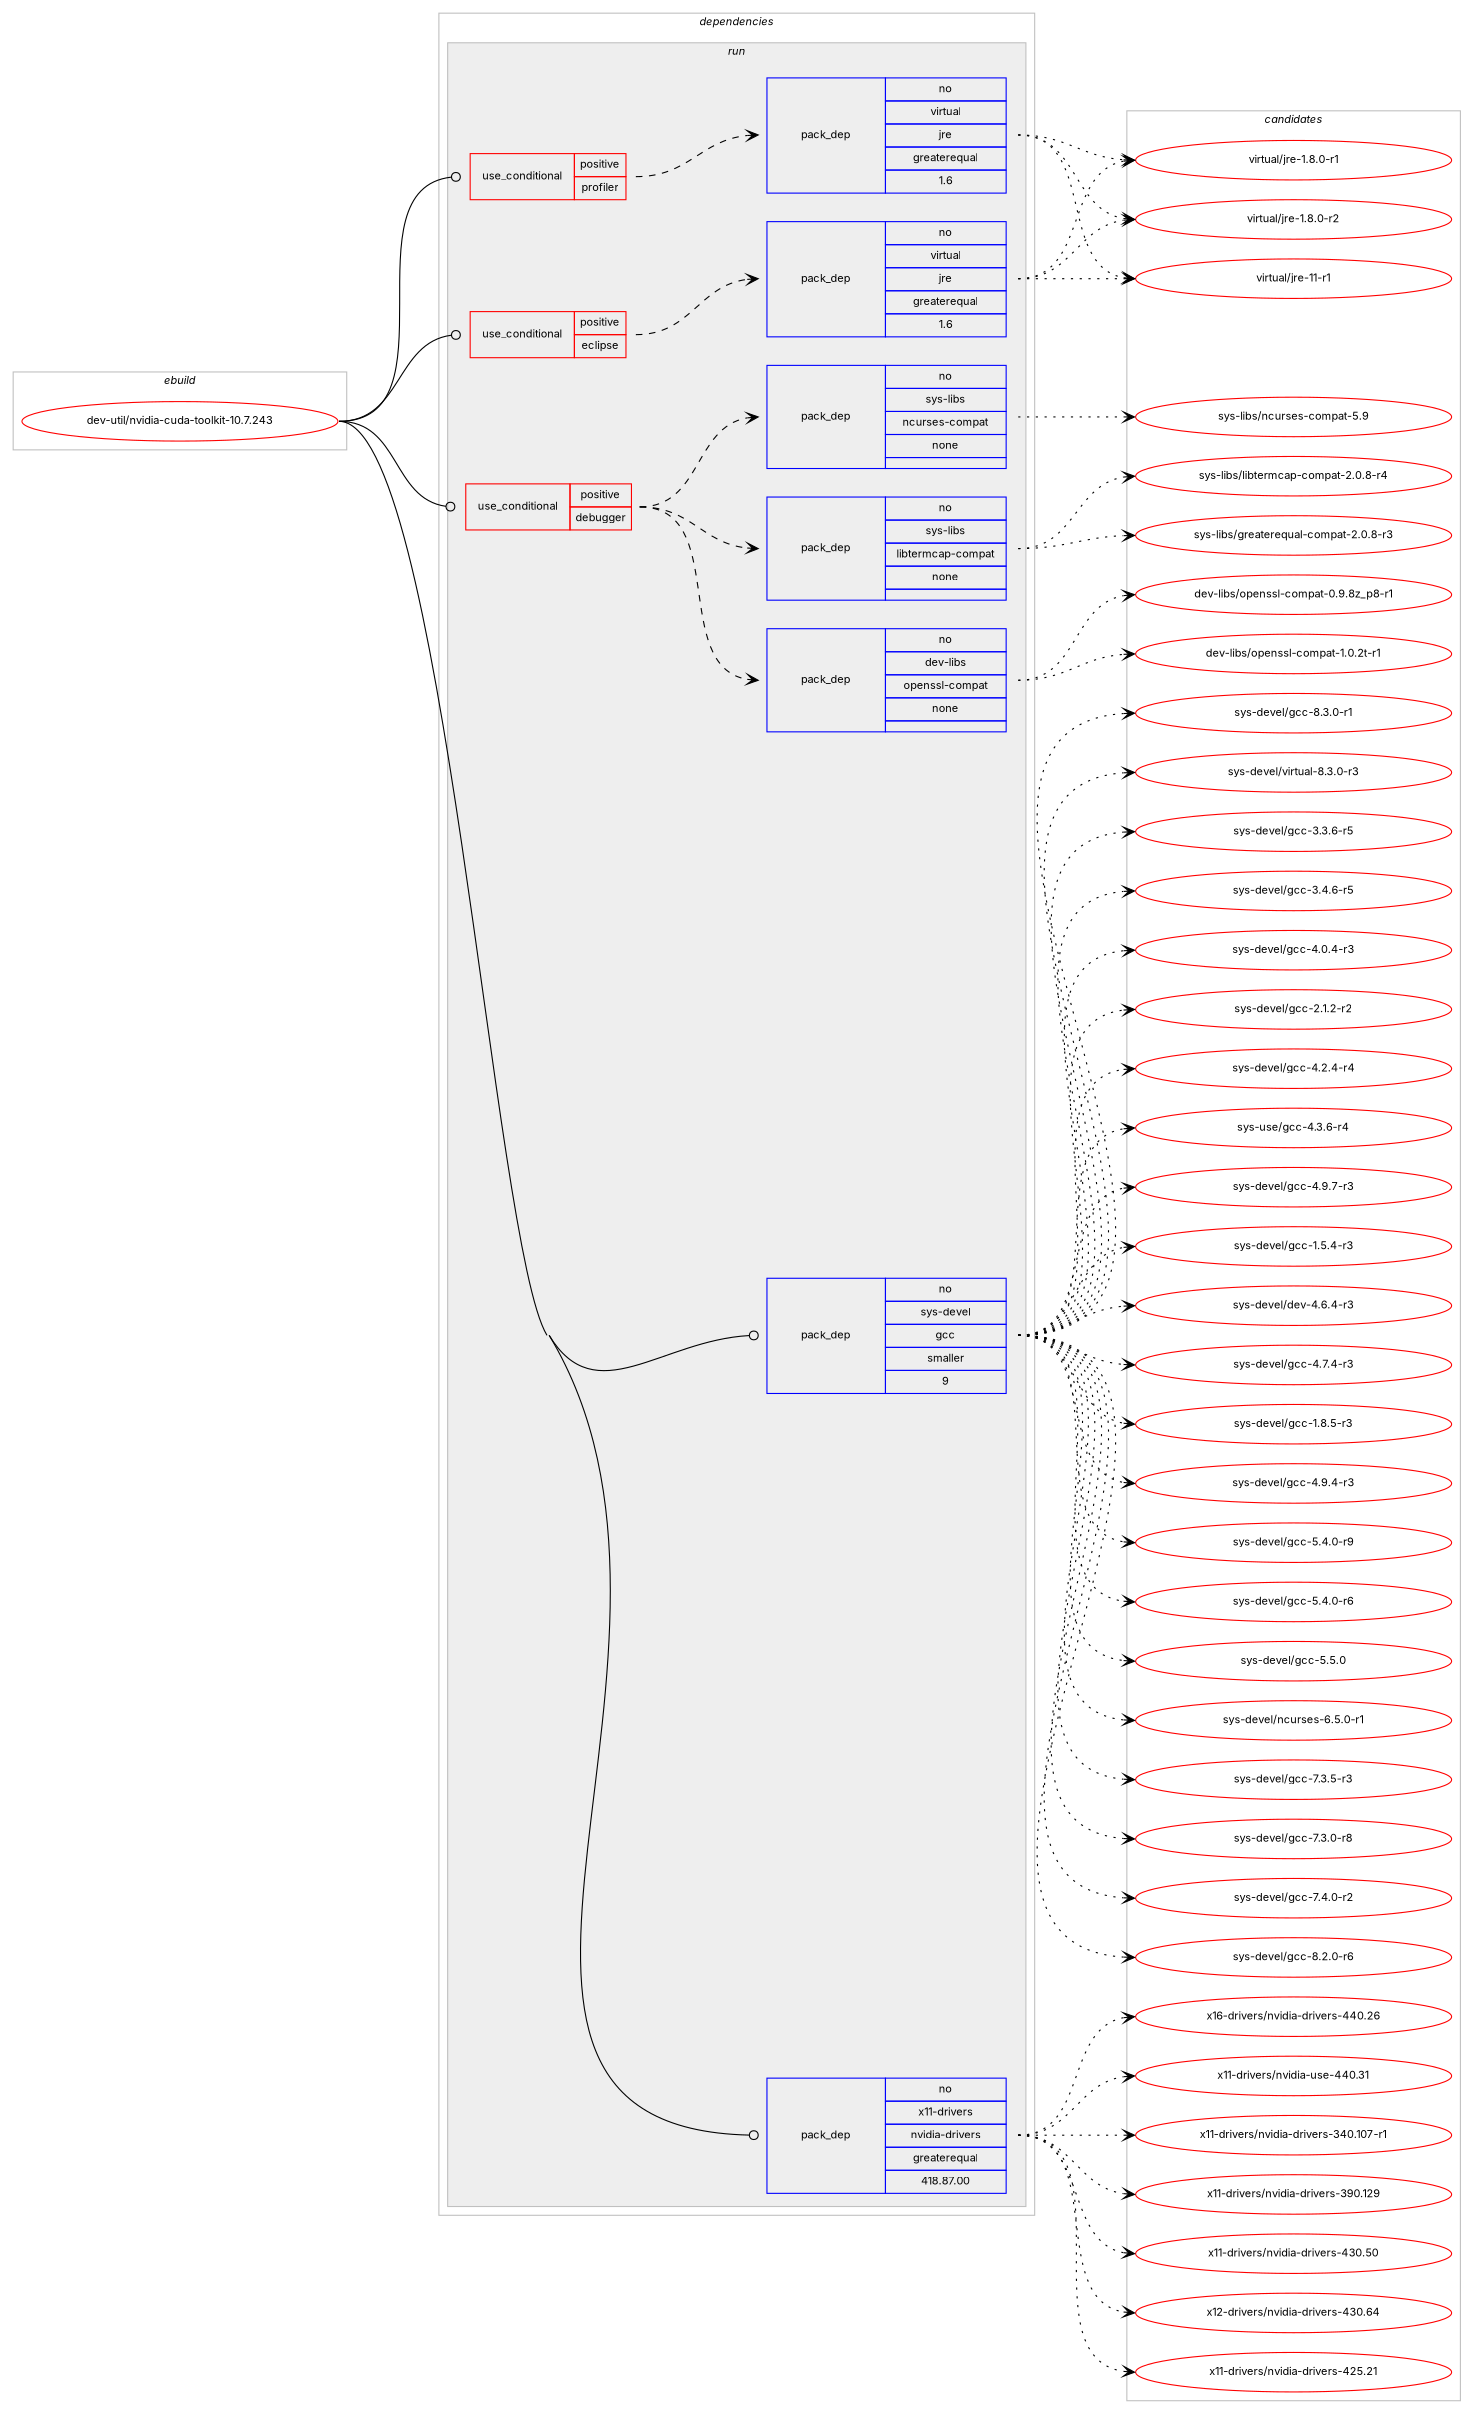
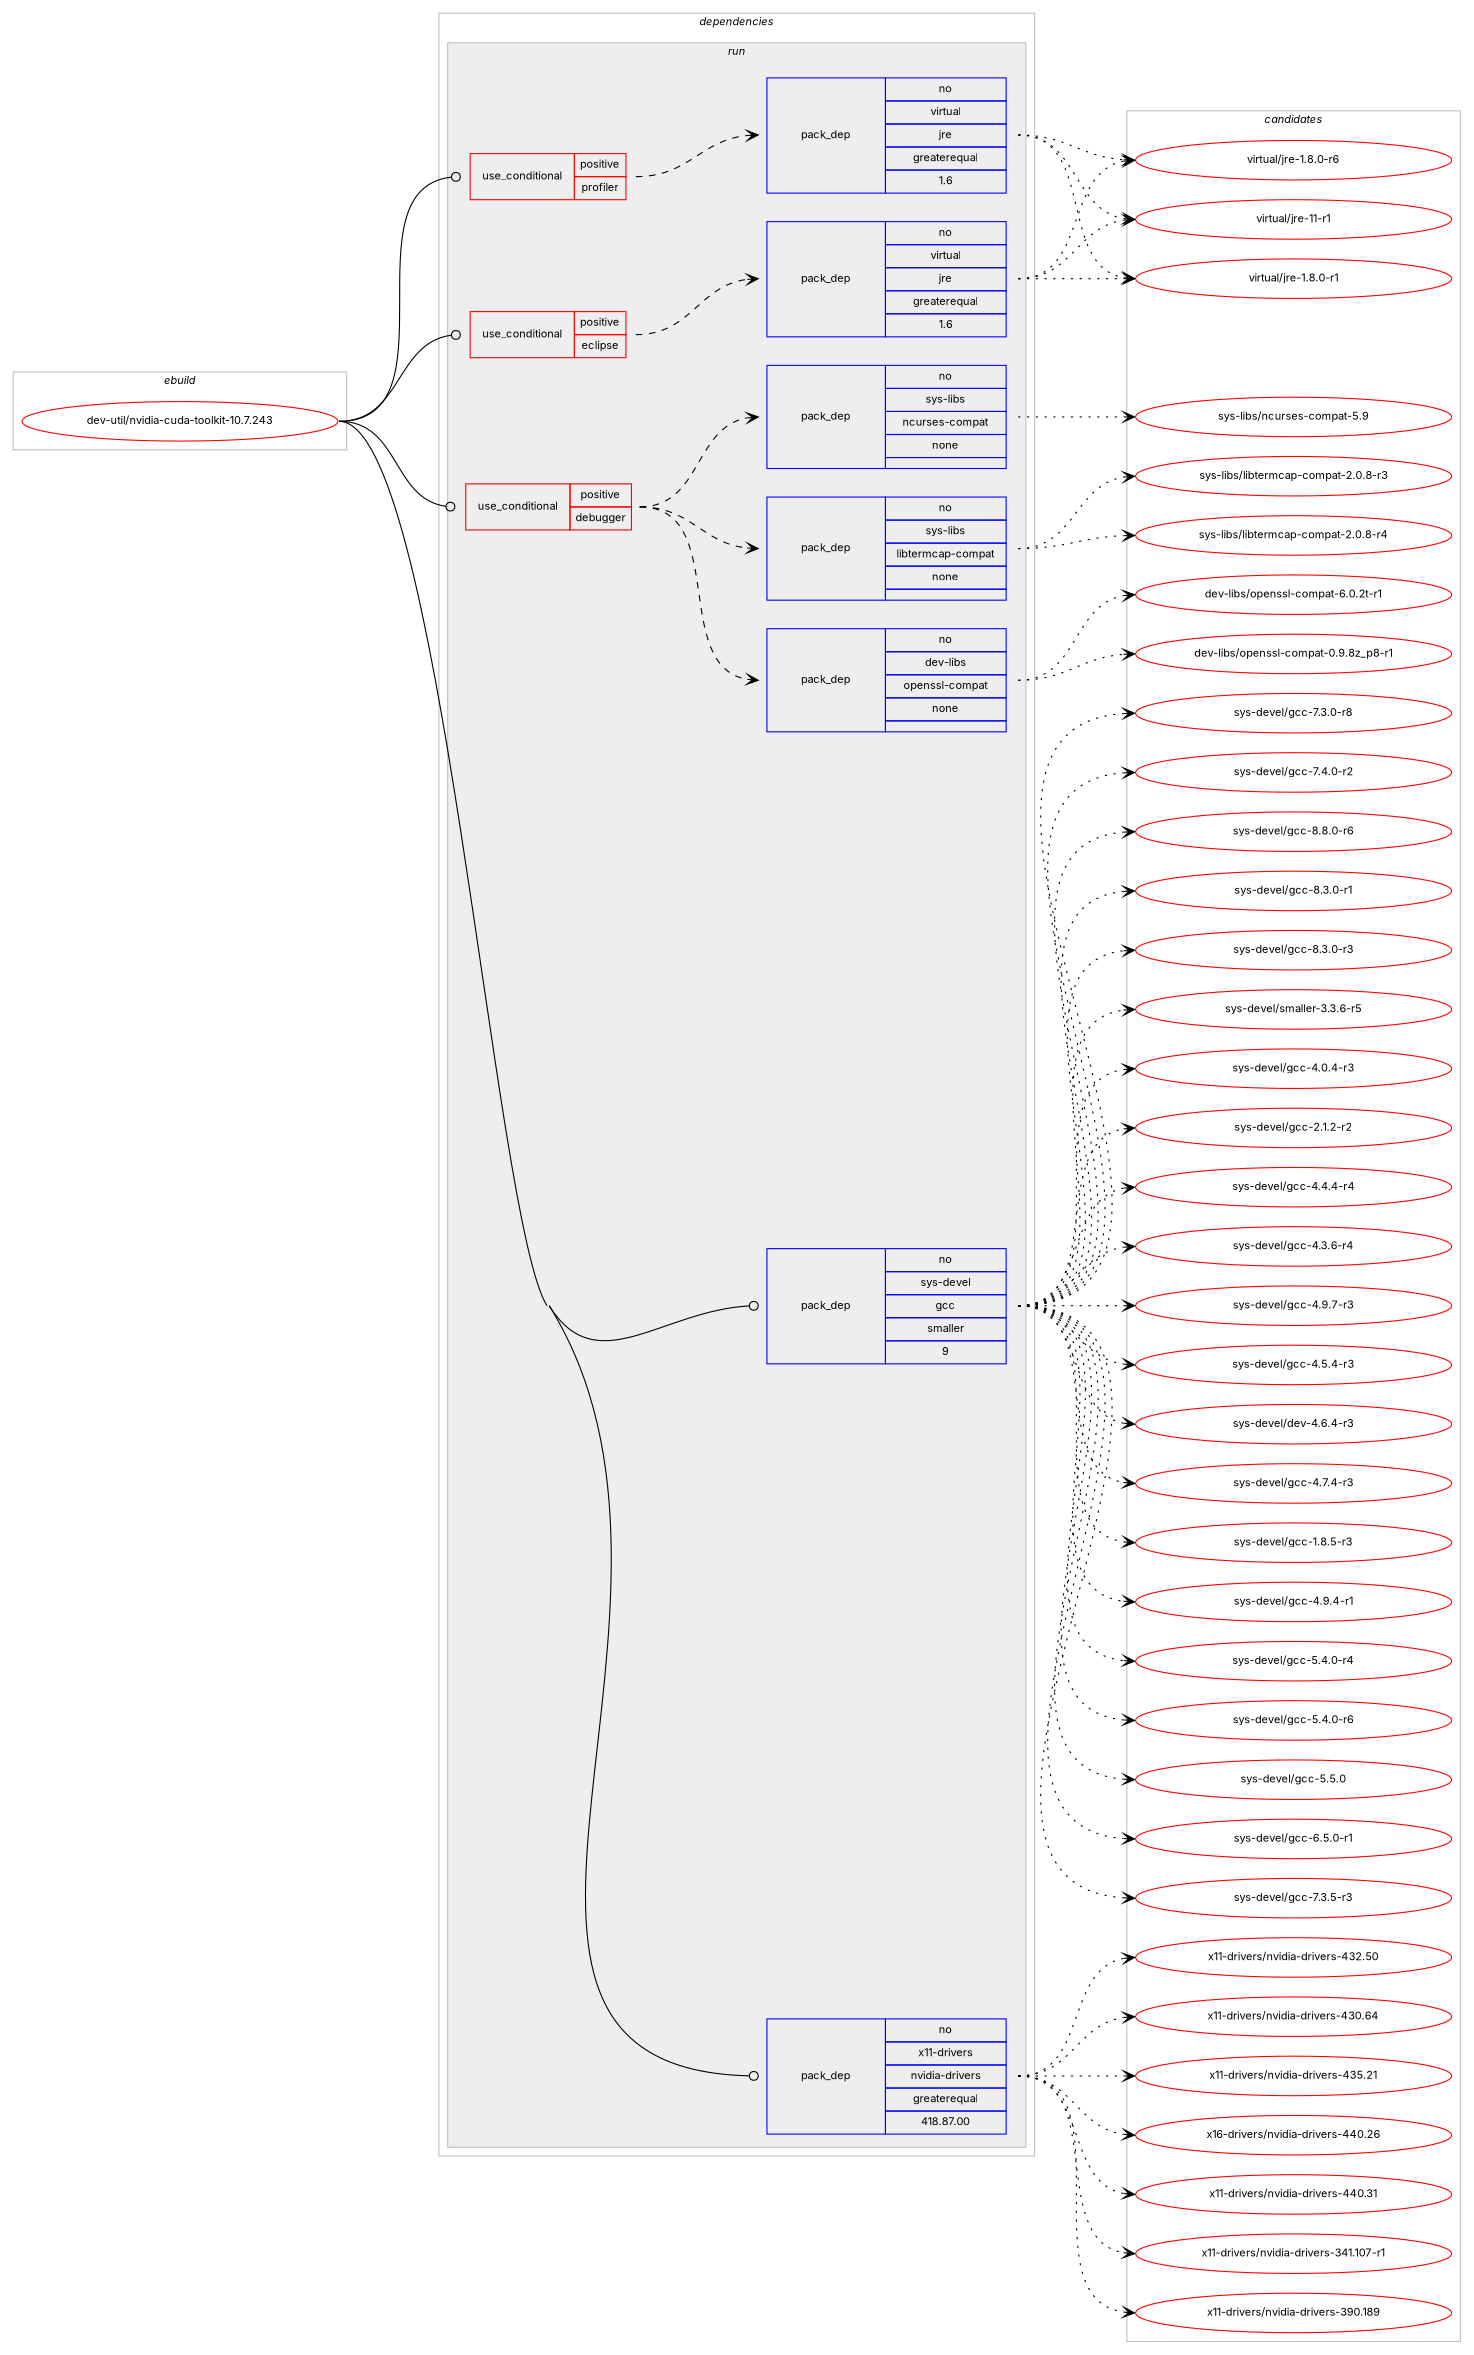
  digraph {
    compound=true
    concentrate=true
    fontname=Inter
    fontsize=10
    newrank=true
    rankdir=LR
    ranksep=1.5
    node [color=red fontname=Inter fontsize=10]
    edge [arrowhead=vee fontname=Inter headport=w style=dotted tailport=e weight=100]
    n1 [label="dev-util/nvidia-cuda-toolkit-10.7.243" width=4]
    n2 [color=blue label=<<TABLE BORDER="0" CELLBORDER="1" CELLSPACING="0" CELLPADDING="4" WIDTH="220"><TR><TD ROWSPAN="6" CELLPADDING="30">pack_dep</TD></TR><TR><TD WIDTH="110">no</TD></TR><TR><TD>dev-libs</TD></TR><TR><TD>openssl-compat</TD></TR><TR><TD>none</TD></TR><TR><TD></TD></TR></TABLE>> shape=none]
    n3 [color=blue label=<<TABLE BORDER="0" CELLBORDER="1" CELLSPACING="0" CELLPADDING="4" WIDTH="220"><TR><TD ROWSPAN="6" CELLPADDING="30">pack_dep</TD></TR><TR><TD WIDTH="110">no</TD></TR><TR><TD>sys-libs</TD></TR><TR><TD>libtermcap-compat</TD></TR><TR><TD>none</TD></TR><TR><TD></TD></TR></TABLE>> shape=none]
    n4 [color=blue label=<<TABLE BORDER="0" CELLBORDER="1" CELLSPACING="0" CELLPADDING="4" WIDTH="220"><TR><TD ROWSPAN="6" CELLPADDING="30">pack_dep</TD></TR><TR><TD WIDTH="110">no</TD></TR><TR><TD>sys-libs</TD></TR><TR><TD>ncurses-compat</TD></TR><TR><TD>none</TD></TR><TR><TD></TD></TR></TABLE>> shape=none]
    n5 [label=<<TABLE BORDER="0" CELLBORDER="1" CELLSPACING="0" CELLPADDING="4"><TR><TD ROWSPAN="3" CELLPADDING="10">use_conditional</TD></TR><TR><TD>positive</TD></TR><TR><TD>debugger</TD></TR></TABLE>> shape=none]
    n6 [color=blue label=<<TABLE BORDER="0" CELLBORDER="1" CELLSPACING="0" CELLPADDING="4" WIDTH="220"><TR><TD ROWSPAN="6" CELLPADDING="30">pack_dep</TD></TR><TR><TD WIDTH="110">no</TD></TR><TR><TD>virtual</TD></TR><TR><TD>jre</TD></TR><TR><TD>greaterequal</TD></TR><TR><TD>1.6</TD></TR></TABLE>> shape=none]
    n7 [label=<<TABLE BORDER="0" CELLBORDER="1" CELLSPACING="0" CELLPADDING="4"><TR><TD ROWSPAN="3" CELLPADDING="10">use_conditional</TD></TR><TR><TD>positive</TD></TR><TR><TD>eclipse</TD></TR></TABLE>> shape=none]
    n8 [color=blue label=<<TABLE BORDER="0" CELLBORDER="1" CELLSPACING="0" CELLPADDING="4" WIDTH="220"><TR><TD ROWSPAN="6" CELLPADDING="30">pack_dep</TD></TR><TR><TD WIDTH="110">no</TD></TR><TR><TD>virtual</TD></TR><TR><TD>jre</TD></TR><TR><TD>greaterequal</TD></TR><TR><TD>1.6</TD></TR></TABLE>> shape=none]
    n9 [label=<<TABLE BORDER="0" CELLBORDER="1" CELLSPACING="0" CELLPADDING="4"><TR><TD ROWSPAN="3" CELLPADDING="10">use_conditional</TD></TR><TR><TD>positive</TD></TR><TR><TD>profiler</TD></TR></TABLE>> shape=none]
    n10 [color=blue label=<<TABLE BORDER="0" CELLBORDER="1" CELLSPACING="0" CELLPADDING="4" WIDTH="220"><TR><TD ROWSPAN="6" CELLPADDING="30">pack_dep</TD></TR><TR><TD WIDTH="110">no</TD></TR><TR><TD>sys-devel</TD></TR><TR><TD>gcc</TD></TR><TR><TD>smaller</TD></TR><TR><TD>9</TD></TR></TABLE>> shape=none]
    n11 [color=blue label=<<TABLE BORDER="0" CELLBORDER="1" CELLSPACING="0" CELLPADDING="4" WIDTH="220"><TR><TD ROWSPAN="6" CELLPADDING="30">pack_dep</TD></TR><TR><TD WIDTH="110">no</TD></TR><TR><TD>x11-drivers</TD></TR><TR><TD>nvidia-drivers</TD></TR><TR><TD>greaterequal</TD></TR><TR><TD>418.87.00</TD></TR></TABLE>> shape=none]
    n12 [label="dev-libs/openssl-compat-0.9.8z_p8-r1" width=4]
-   n13 [label="dev-libs/openssl-compat-1.0.2t-r1" width=4]
-   n14 [label="sys-libs/greaterequal-compat-2.0.8-r3" width=4]
+   n13 [label="dev-libs/openssl-compat-6.0.2t-r1" width=4]
+   n14 [label="sys-libs/libtermcap-compat-2.0.8-r3" width=4]
    n15 [label="sys-libs/libtermcap-compat-2.0.8-r4" width=4]
    n16 [label="sys-libs/ncurses-compat-5.9" width=4]
    n17 [label="virtual/jre-1.8.0-r1" width=4]
-   n18 [label="virtual/jre-1.8.0-r2" width=4]
+   n18 [label="virtual/jre-1.8.0-r6" width=4]
    n19 [label="virtual/jre-11-r1" width=4]
-   n20 [label="sys-devel/gcc-3.3.6-r5" width=4]
-   n21 [label="sys-devel/gcc-3.4.6-r5" width=4]
+   n20 [label="sys-devel/smaller-3.3.6-r5" width=4]
    n22 [label="sys-devel/gcc-4.0.4-r3" width=4]
    n23 [label="sys-devel/gcc-2.1.2-r2" width=4]
-   n24 [label="sys-devel/gcc-4.2.4-r4" width=4]
-   n25 [label="sys-use/gcc-4.3.6-r4" width=4]
+   n24 [label="sys-devel/gcc-4.4.4-r4" width=4]
+   n25 [label="sys-devel/gcc-4.3.6-r4" width=4]
    n26 [label="sys-devel/gcc-4.9.7-r3" width=4]
-   n27 [label="sys-devel/gcc-1.5.4-r3" width=4]
+   n27 [label="sys-devel/gcc-4.5.4-r3" width=4]
    n28 [label="sys-devel/dev-4.6.4-r3" width=4]
    n29 [label="sys-devel/gcc-4.7.4-r3" width=4]
    n30 [label="sys-devel/gcc-1.8.5-r3" width=4]
-   n31 [label="sys-devel/gcc-4.9.4-r3" width=4]
-   n32 [label="sys-devel/gcc-5.4.0-r9" width=4]
+   n31 [label="sys-devel/gcc-4.9.4-r1" width=4]
+   n32 [label="sys-devel/gcc-5.4.0-r4" width=4]
    n33 [label="sys-devel/gcc-5.4.0-r6" width=4]
    n34 [label="sys-devel/gcc-5.5.0" width=4]
-   n35 [label="sys-devel/ncurses-6.5.0-r1" width=4]
+   n35 [label="sys-devel/gcc-6.5.0-r1" width=4]
    n36 [label="sys-devel/gcc-7.3.5-r3" width=4]
    n37 [label="sys-devel/gcc-7.3.0-r8" width=4]
    n38 [label="sys-devel/gcc-7.4.0-r2" width=4]
-   n39 [label="sys-devel/gcc-8.2.0-r6" width=4]
+   n39 [label="sys-devel/gcc-8.8.0-r6" width=4]
    n40 [label="sys-devel/gcc-8.3.0-r1" width=4]
-   n41 [label="sys-devel/virtual-8.3.0-r3" width=4]
-   n42 [label="x11-drivers/nvidia-drivers-340.107-r1" width=4]
-   n43 [label="x11-drivers/nvidia-drivers-390.129" width=4]
-   n44 [label="x11-drivers/nvidia-drivers-430.50" width=4]
-   n45 [label="x12-drivers/nvidia-drivers-430.64" width=4]
-   n46 [label="x11-drivers/nvidia-drivers-425.21" width=4]
+   n41 [label="sys-devel/gcc-8.3.0-r3" width=4]
+   n42 [label="x11-drivers/nvidia-drivers-341.107-r1" width=4]
+   n43 [label="x11-drivers/nvidia-drivers-390.189" width=4]
+   n44 [label="x11-drivers/nvidia-drivers-432.50" width=4]
+   n45 [label="x11-drivers/nvidia-drivers-430.64" width=4]
+   n46 [label="x11-drivers/nvidia-drivers-435.21" width=4]
    n47 [label="x16-drivers/nvidia-drivers-440.26" width=4]
-   n48 [label="x11-drivers/nvidia-use-440.31" width=4]
+   n48 [label="x11-drivers/nvidia-drivers-440.31" width=4]
    subgraph cluster_1 {
      color=gray
      label=<<i>ebuild</i>>
      rank=same
      n1
    }
    subgraph cluster_2 {
      color=gray
      label=<<i>dependencies</i>>
      subgraph cluster_3 {
        color=gray
        fillcolor="#eeeeee"
        label=<<i>compile</i>>
        style=filled
      }
      subgraph cluster_4 {
        color=gray
        fillcolor="#eeeeee"
        label=<<i>compile and run</i>>
        style=filled
      }
      subgraph cluster_5 {
        color=gray
        fillcolor="#eeeeee"
        label=<<i>run</i>>
        style=filled
        subgraph sub_6 {
          color=gray
          fillcolor="#eeeeee"
          label=<<i>run</i>>
          style=filled
          n5
          subgraph sub_7 {
            color=gray
            fillcolor="#eeeeee"
            label=<<i>run</i>>
            style=filled
            n2
          }
          subgraph sub_8 {
            color=gray
            fillcolor="#eeeeee"
            label=<<i>run</i>>
            style=filled
            n3
          }
          subgraph sub_9 {
            color=gray
            fillcolor="#eeeeee"
            label=<<i>run</i>>
            style=filled
            n4
          }
        }
        subgraph sub_10 {
          color=gray
          fillcolor="#eeeeee"
          label=<<i>run</i>>
          style=filled
          n7
          subgraph sub_11 {
            color=gray
            fillcolor="#eeeeee"
            label=<<i>run</i>>
            style=filled
            n6
          }
        }
        subgraph sub_12 {
          color=gray
          fillcolor="#eeeeee"
          label=<<i>run</i>>
          style=filled
          n9
          subgraph sub_13 {
            color=gray
            fillcolor="#eeeeee"
            label=<<i>run</i>>
            style=filled
            n8
          }
        }
        subgraph sub_14 {
          color=gray
          fillcolor="#eeeeee"
          label=<<i>run</i>>
          style=filled
          n10
        }
        subgraph sub_15 {
          color=gray
          fillcolor="#eeeeee"
          label=<<i>run</i>>
          style=filled
          n11
        }
      }
    }
    subgraph cluster_16 {
      color=gray
      label=<<i>candidates</i>>
      rank=same
      subgraph sub_17 {
        color=black
        label=<<i>candidates</i>>
        nodesep=1
        rank=same
        n12
        n13
      }
      subgraph sub_18 {
        color=black
        label=<<i>candidates</i>>
        nodesep=1
        rank=same
        n14
        n15
      }
      subgraph sub_19 {
        color=black
        label=<<i>candidates</i>>
        nodesep=1
        rank=same
        n16
      }
      subgraph sub_20 {
        color=black
        label=<<i>candidates</i>>
        nodesep=1
        rank=same
        n17
        n18
        n19
      }
      subgraph sub_21 {
        color=black
        label=<<i>candidates</i>>
        nodesep=1
        rank=same
        n17
        n18
        n19
      }
      subgraph sub_22 {
        color=black
        label=<<i>candidates</i>>
        nodesep=1
        rank=same
        n20
-       n21
        n22
        n23
        n24
        n25
        n26
        n27
        n28
        n29
        n30
        n31
        n32
        n33
        n34
        n35
        n36
        n37
        n38
        n39
        n40
        n41
      }
      subgraph sub_23 {
        color=black
        label=<<i>candidates</i>>
        nodesep=1
        rank=same
        n42
        n43
        n44
        n45
        n46
        n47
        n48
      }
    }
    n1 -> n5 [arrowhead=odot style=solid weight=20]
    n1 -> n7 [arrowhead=odot style=solid weight=20]
    n1 -> n9 [arrowhead=odot style=solid weight=20]
    n1 -> n10 [arrowhead=odot style=solid weight=20]
    n1 -> n11 [arrowhead=odot style=solid weight=20]
    n2 -> n12
    n2 -> n13
    n3 -> n14
    n3 -> n15
    n4 -> n16
    n5 -> n2 [style=dashed weight=20]
    n5 -> n3 [style=dashed weight=20]
    n5 -> n4 [style=dashed weight=20]
    n6 -> n17
    n6 -> n18
    n6 -> n19
    n7 -> n6 [style=dashed weight=20]
    n8 -> n17
    n8 -> n18
    n8 -> n19
    n9 -> n8 [style=dashed weight=20]
    n10 -> n20
-   n10 -> n21
    n10 -> n22
    n10 -> n23
    n10 -> n24
    n10 -> n25
    n10 -> n26
    n10 -> n27
    n10 -> n28
    n10 -> n29
    n10 -> n30
    n10 -> n31
    n10 -> n32
    n10 -> n33
    n10 -> n34
    n10 -> n35
    n10 -> n36
    n10 -> n37
    n10 -> n38
    n10 -> n39
    n10 -> n40
    n10 -> n41
    n11 -> n42
    n11 -> n43
    n11 -> n44
    n11 -> n45
    n11 -> n46
    n11 -> n47
    n11 -> n48
  }
